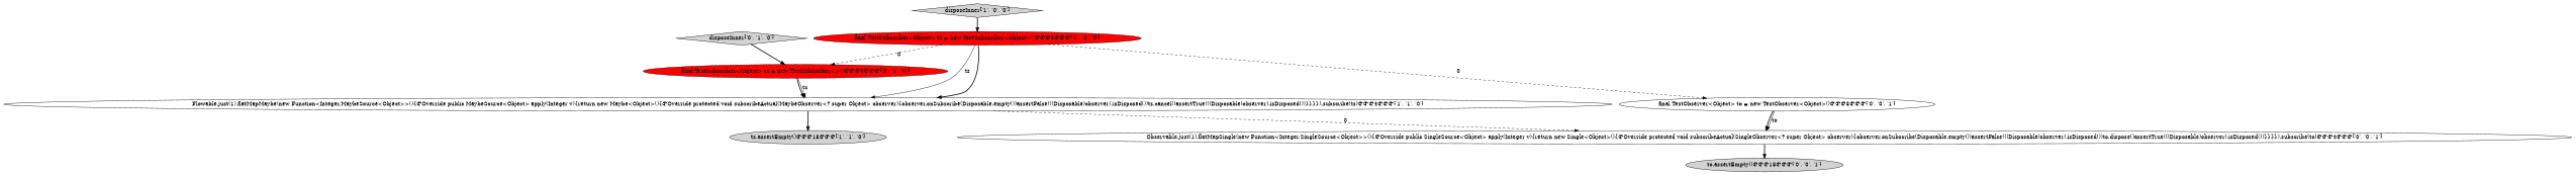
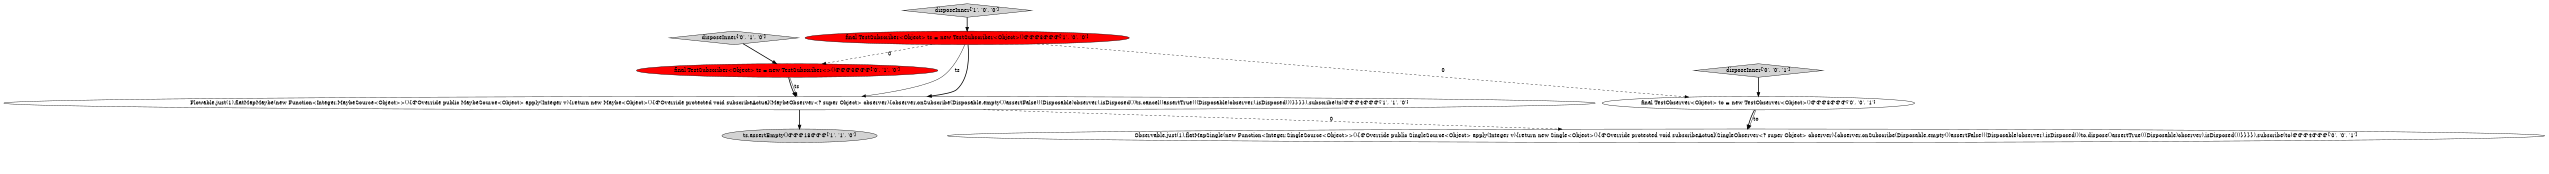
  digraph {
    node [fillcolor=lightgray shape=ellipse style=filled]
    edge [style=bold]
    n1 [fillcolor=white label="final TestObserver<Object> to = new TestObserver<Object>()@@@3@@@['0', '0', '1']"]
    n2 [fillcolor=white label="Observable.just(1).flatMapSingle(new Function<Integer,SingleSource<Object>>(){@Override public SingleSource<Object> apply(Integer v){return new Single<Object>(){@Override protected void subscribeActual(SingleObserver<? super Object> observer){observer.onSubscribe(Disposable.empty())assertFalse(((Disposable)observer).isDisposed())to.dispose()assertTrue(((Disposable)observer).isDisposed())}}}}).subscribe(to)@@@4@@@['0', '0', '1']"]
-   n3 [label="to.assertEmpty()@@@18@@@['0', '0', '1']"]
    n4 [label="disposeInner['1', '0', '0']" shape=diamond]
    n5 [fillcolor=red label="final TestSubscriber<Object> ts = new TestSubscriber<Object>()@@@3@@@['1', '0', '0']"]
    n6 [fillcolor=white label="Flowable.just(1).flatMapMaybe(new Function<Integer,MaybeSource<Object>>(){@Override public MaybeSource<Object> apply(Integer v){return new Maybe<Object>(){@Override protected void subscribeActual(MaybeObserver<? super Object> observer){observer.onSubscribe(Disposable.empty())assertFalse(((Disposable)observer).isDisposed())ts.cancel()assertTrue(((Disposable)observer).isDisposed())}}}}).subscribe(ts)@@@4@@@['1', '1', '0']"]
    n7 [fillcolor=red label="final TestSubscriber<Object> ts = new TestSubscriber<>()@@@3@@@['0', '1', '0']"]
    n8 [label="ts.assertEmpty()@@@18@@@['1', '1', '0']"]
    n9 [label="disposeInner['0', '1', '0']" shape=diamond]
+   n10 [label="disposeInner['0', '0', '1']" shape=diamond]
    n1 -> n2
    n1 -> n2 [label=to style=solid]
-   n2 -> n3
    n4 -> n5
    n5 -> n1 [label=0 style=dashed]
    n5 -> n6
    n5 -> n6 [label=ts style=solid]
    n5 -> n7 [label=0 style=dashed]
    n6 -> n2 [label=0 style=dashed]
    n6 -> n8
    n7 -> n6
    n7 -> n6 [label=ts style=solid]
    n9 -> n7
+   n10 -> n1
  }
